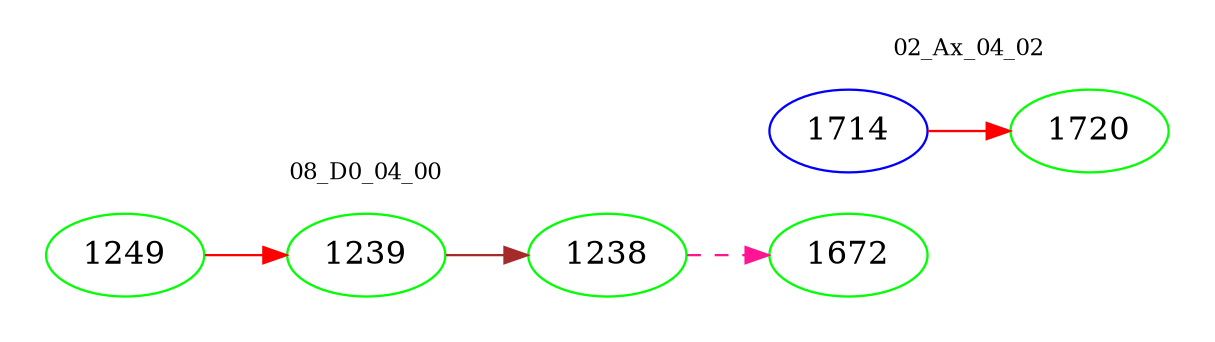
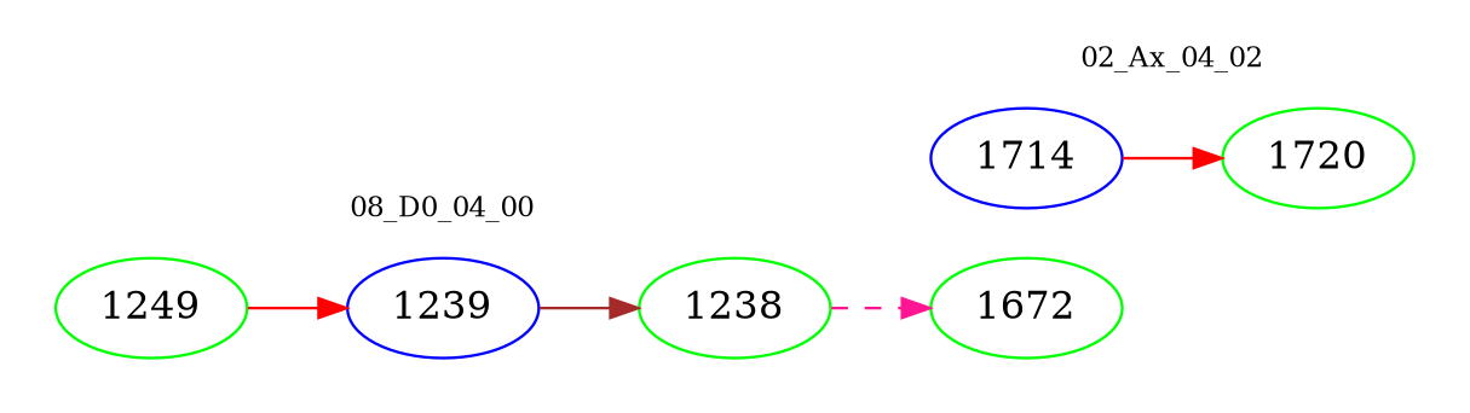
  digraph {
    rankdir=LR
    node [color=green]
    edge [color=red style=solid]
    n1 [color=blue label=1714]
    n2 [label=1720]
    n3 [label=1672]
-   n4 [label=1239]
+   n4 [color=blue label=1239]
    n5 [label=1238]
    n6 [label=1249]
    subgraph cluster_1 {
      color=white
      fontsize=10
      label="02_Ax_04_02"
      n1
      n2
      n3
    }
    subgraph cluster_2 {
      color=white
      fontsize=10
      label="08_D0_04_00"
      n4
      n5
      n6
    }
    n1 -> n2
    n4 -> n5 [color=brown]
    n5 -> n3 [color=deeppink style=dashed]
    n6 -> n4
  }
